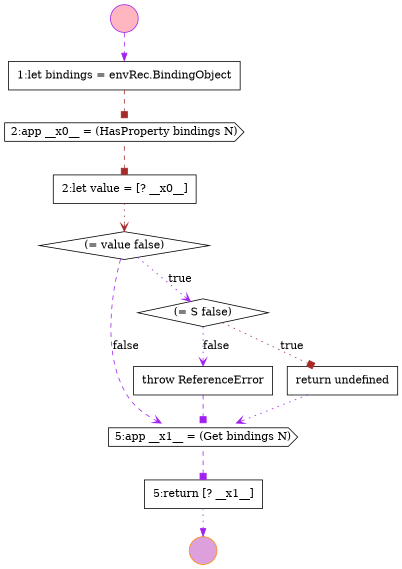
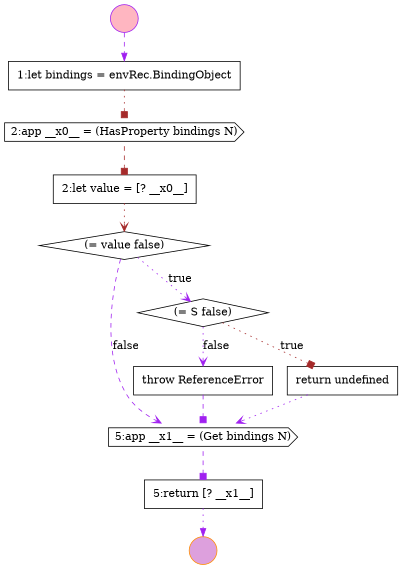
  digraph {
    node [color=black fillcolor=white shape=none style=filled]
    edge [arrowhead=box color=purple style=dotted]
    n1 [label=<<font color="black">     <table border="0" cellborder="1" cellspacing="0" cellpadding="10">       <tr><td align="left">throw ReferenceError</td></tr>     </table>   </font>> margin=0]
    n2 [label=<<font color="black">5:app __x1__ = (Get bindings N)</font>> shape=cds]
    n3 [label=<<font color="black">     <table border="0" cellborder="1" cellspacing="0" cellpadding="10">       <tr><td align="left">5:return [? __x1__]</td></tr>     </table>   </font>> margin=0]
    n4 [color=darkorange fillcolor=plum label=" " shape=circle]
    n5 [label=<<font color="black">2:app __x0__ = (HasProperty bindings N)</font>> shape=cds]
    n6 [label=<<font color="black">     <table border="0" cellborder="1" cellspacing="0" cellpadding="10">       <tr><td align="left">2:let value = [? __x0__]</td></tr>     </table>   </font>> margin=0]
    n7 [label=<<font color="black">(= value false)</font>> shape=diamond]
    n8 [color=purple fillcolor=lightpink label=" " shape=circle]
    n9 [label=<<font color="black">     <table border="0" cellborder="1" cellspacing="0" cellpadding="10">       <tr><td align="left">1:let bindings = envRec.BindingObject</td></tr>     </table>   </font>> margin=0]
    n10 [label=<<font color="black">(= S false)</font>> shape=diamond]
    n11 [label=<<font color="black">     <table border="0" cellborder="1" cellspacing="0" cellpadding="10">       <tr><td align="left">return undefined</td></tr>     </table>   </font>> margin=0]
    n1 -> n2 [style=dashed]
    n2 -> n3 [style=dashed]
    n3 -> n4 [arrowhead=normal]
    n5 -> n6 [color=brown style=dashed]
    n6 -> n7 [arrowhead=vee color=brown]
    n7 -> n2 [arrowhead=vee label=<<font color="black">false</font>> style=dashed]
    n7 -> n10 [arrowhead=vee label=<<font color="black">true</font>>]
    n8 -> n9 [arrowhead=normal style=dashed]
-   n9 -> n5 [color=brown style=dashed]
+   n9 -> n5 [color=brown]
    n10 -> n1 [arrowhead=vee label=<<font color="black">false</font>>]
    n10 -> n11 [color=brown label=<<font color="black">true</font>>]
    n11 -> n2 [arrowhead=vee]
  }
